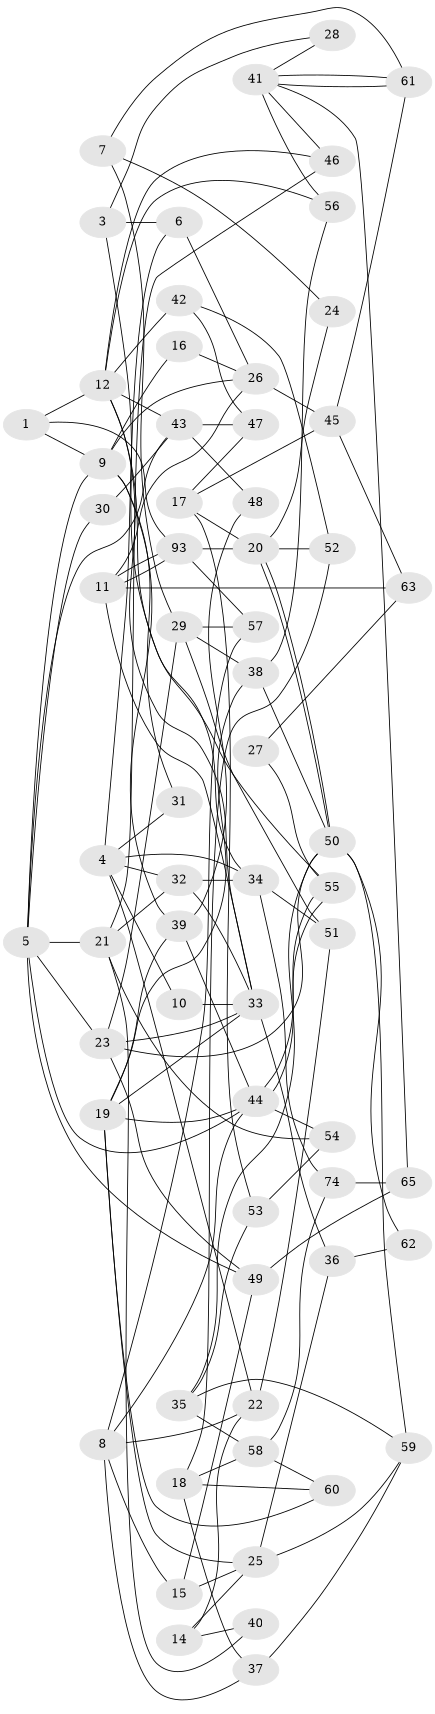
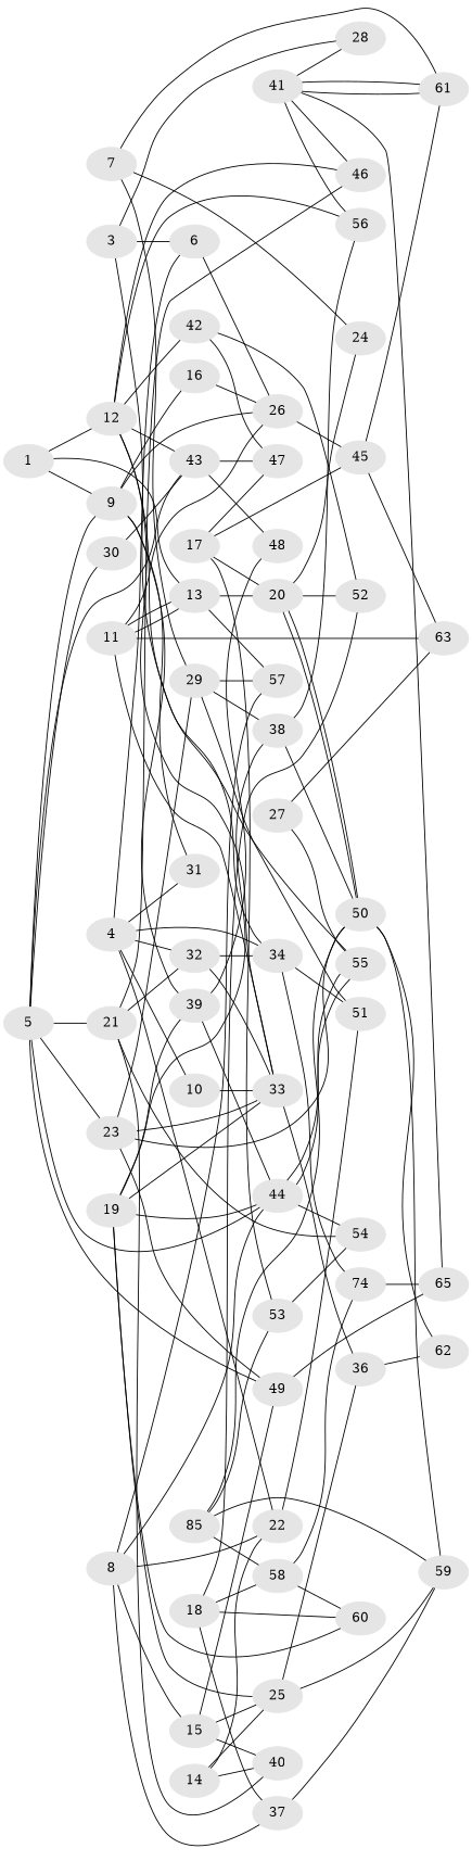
  graph {
    rankdir=LR
    node [color=gray90 style=filled]
    1
    9
    12
-   13 [label=93]
+   13
    31
    26
    16
    39
    43
    33
    42
    46
    55
    56
    20
    57
    24
    52
    50
    44
    54
    45
    61
    63
    3
    6
    28
    34
    51
    n30 [label=74]
    4
    10
    22
    32
    5
    21
    23
    30
    49
    40
    29
    47
    48
    65
    7
    38
    8
    15
    37
    25
    59
    36
    11
    14
    17
    53
    18
    58
    60
    19
    62
    27
-   35
+   35 [label=85]
    41
    1 -- 9
    1 -- 12
    1 -- 13
    9 -- 31
    9 -- 26
    9 -- 16
    9 -- 39
    12 -- 43
    12 -- 33
    12 -- 42
    12 -- 46
    12 -- 55
    12 -- 56
    13 -- 20
    13 -- 57
    26 -- 45
    16 -- 26
    39 -- 44
    39 -- 48
    43 -- 47
    43 -- 48
    33 -- 36
    42 -- 52
    42 -- 47
    20 -- 24
    20 -- 52
    20 -- 50
    20 -- 50
    50 -- 59
    50 -- 62
    44 -- 55
    44 -- 55
    44 -- 54
    45 -- 61
    45 -- 63
    3 -- 6
    3 -- 28
    3 -- 34
    6 -- 26
    34 -- 51
    34 -- n30
    n30 -- 65
    4 -- 31
    4 -- 6
    4 -- 34
    4 -- 10
    4 -- 22
    4 -- 32
    10 -- 33
    22 -- 51
    32 -- 33
    32 -- 34
    5 -- 9
    5 -- 43
    5 -- 44
    5 -- 21
    5 -- 23
    5 -- 30
    5 -- 49
    21 -- 46
    21 -- 54
    21 -- 32
    21 -- 40
    23 -- 33
    23 -- 50
    23 -- 49
    23 -- 29
    30 -- 43
    49 -- 65
    29 -- 57
    29 -- 51
    29 -- 38
    7 -- 24
    7 -- 61
    7 -- 29
    38 -- 56
    38 -- 50
    8 -- 57
    8 -- 44
    8 -- 22
    8 -- 15
    8 -- 37
    15 -- 49
+   15 -- 40
    15 -- 25
    37 -- 59
    25 -- 59
    25 -- 36
    36 -- 62
    11 -- 13
    11 -- 13
    11 -- 26
    11 -- 33
    11 -- 63
    14 -- 22
    14 -- 40
    14 -- 25
    17 -- 20
    17 -- 45
    17 -- 47
    17 -- 53
    53 -- 54
    18 -- 52
    18 -- 37
    18 -- 58
    18 -- 60
    58 -- n30
    58 -- 60
    19 -- 39
    19 -- 33
    19 -- 44
    19 -- 38
    19 -- 25
    19 -- 60
    27 -- 55
    27 -- 63
    35 -- 50
    35 -- 59
    35 -- 53
    35 -- 58
    41 -- 46
    41 -- 56
    41 -- 61
    41 -- 61
    41 -- 28
    41 -- 65
  }
